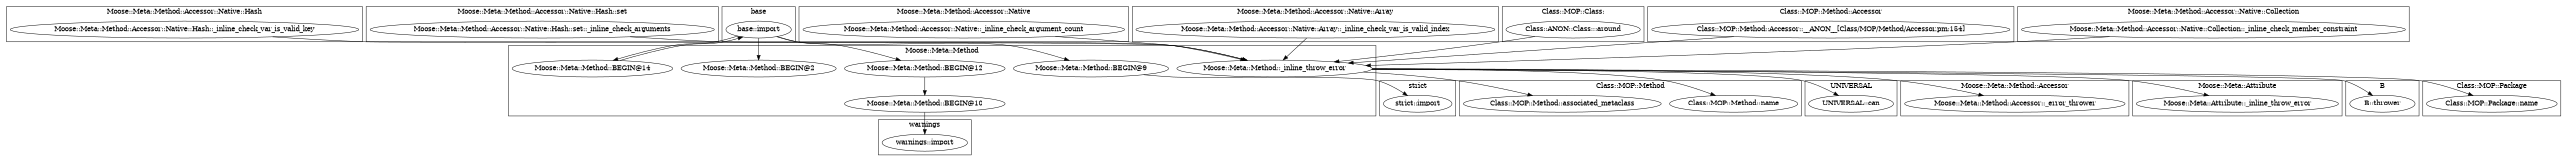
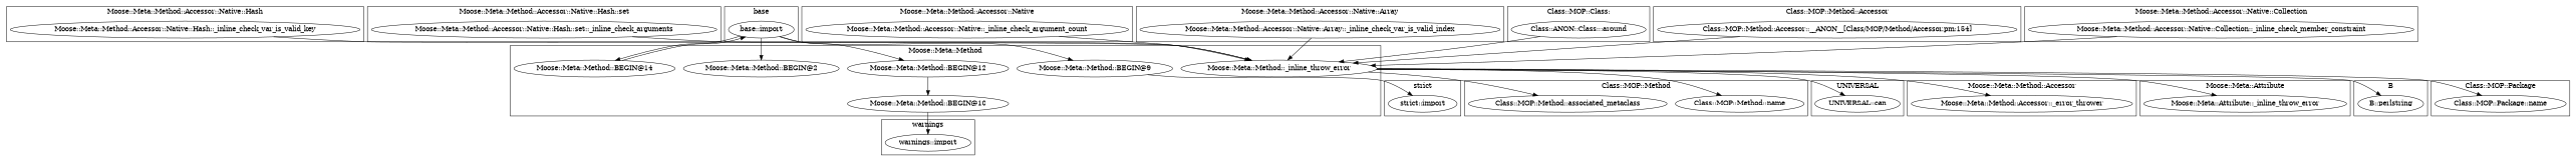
  digraph {
    "Moose::Meta::Method::Accessor::Native::Hash::_inline_check_var_is_valid_key"
    "Moose::Meta::Method::Accessor::Native::Hash::set::_inline_check_arguments"
    "Moose::Meta::Method::BEGIN@9"
    "Moose::Meta::Method::BEGIN@12"
    "Moose::Meta::Method::BEGIN@10"
    "Moose::Meta::Method::_inline_throw_error"
    "Moose::Meta::Method::BEGIN@14"
    "Moose::Meta::Method::BEGIN@2"
    "Moose::Meta::Method::Accessor::Native::_inline_check_argument_count"
    "Class::MOP::Method::name"
    "Class::MOP::Method::associated_metaclass"
    "Moose::Meta::Method::Accessor::Native::Array::_inline_check_var_is_valid_index"
    "UNIVERSAL::can"
    n14 [label="Class::ANON::Class:::around"]
    "Moose::Meta::Method::Accessor::_error_thrower"
    "warnings::import"
    "Class::MOP::Method::Accessor::__ANON__[Class/MOP/Method/Accessor.pm:154]"
    "base::import"
    "Moose::Meta::Attribute::_inline_throw_error"
    "Moose::Meta::Method::Accessor::Native::Collection::_inline_check_member_constraint"
-   "B::perlstring" [label="B::thrower"]
+   "B::perlstring"
    "strict::import"
    "Class::MOP::Package::name"
    subgraph cluster_1 {
      label="Moose::Meta::Method::Accessor::Native::Hash"
      "Moose::Meta::Method::Accessor::Native::Hash::_inline_check_var_is_valid_key"
    }
    subgraph cluster_2 {
      label="Moose::Meta::Method::Accessor::Native::Hash::set"
      "Moose::Meta::Method::Accessor::Native::Hash::set::_inline_check_arguments"
    }
    subgraph cluster_3 {
      label="Moose::Meta::Method"
      "Moose::Meta::Method::BEGIN@9"
      "Moose::Meta::Method::BEGIN@12"
      "Moose::Meta::Method::BEGIN@10"
      "Moose::Meta::Method::_inline_throw_error"
      "Moose::Meta::Method::BEGIN@14"
      "Moose::Meta::Method::BEGIN@2"
    }
    subgraph cluster_4 {
      label="Moose::Meta::Method::Accessor::Native"
      "Moose::Meta::Method::Accessor::Native::_inline_check_argument_count"
    }
    subgraph cluster_5 {
      label="Class::MOP::Method"
      "Class::MOP::Method::name"
      "Class::MOP::Method::associated_metaclass"
    }
    subgraph cluster_6 {
      label="Moose::Meta::Method::Accessor::Native::Array"
      "Moose::Meta::Method::Accessor::Native::Array::_inline_check_var_is_valid_index"
    }
    subgraph cluster_7 {
      label=UNIVERSAL
      "UNIVERSAL::can"
    }
    subgraph cluster_8 {
      label="Class::MOP::Class:"
      n14
    }
    subgraph cluster_9 {
      label="Moose::Meta::Method::Accessor"
      "Moose::Meta::Method::Accessor::_error_thrower"
    }
    subgraph cluster_10 {
      label=warnings
      "warnings::import"
    }
    subgraph cluster_11 {
      label="Class::MOP::Method::Accessor"
      "Class::MOP::Method::Accessor::__ANON__[Class/MOP/Method/Accessor.pm:154]"
    }
    subgraph cluster_12 {
      label=base
      "base::import"
    }
    subgraph cluster_13 {
      label="Moose::Meta::Attribute"
      "Moose::Meta::Attribute::_inline_throw_error"
    }
    subgraph cluster_14 {
      label="Moose::Meta::Method::Accessor::Native::Collection"
      "Moose::Meta::Method::Accessor::Native::Collection::_inline_check_member_constraint"
    }
    subgraph cluster_15 {
      label=B
      "B::perlstring"
    }
    subgraph cluster_16 {
      label="strict"
      "strict::import"
    }
    subgraph cluster_17 {
      label="Class::MOP::Package"
      "Class::MOP::Package::name"
    }
    "Moose::Meta::Method::Accessor::Native::Hash::_inline_check_var_is_valid_key" -> "Moose::Meta::Method::_inline_throw_error"
    "Moose::Meta::Method::Accessor::Native::Hash::set::_inline_check_arguments" -> "Moose::Meta::Method::_inline_throw_error"
    "Moose::Meta::Method::BEGIN@9" -> "strict::import"
    "Moose::Meta::Method::BEGIN@12" -> "Moose::Meta::Method::BEGIN@10"
    "Moose::Meta::Method::BEGIN@10" -> "warnings::import"
    "Moose::Meta::Method::_inline_throw_error" -> "Class::MOP::Method::name"
    "Moose::Meta::Method::_inline_throw_error" -> "Class::MOP::Method::associated_metaclass"
    "Moose::Meta::Method::_inline_throw_error" -> "UNIVERSAL::can"
    "Moose::Meta::Method::_inline_throw_error" -> "Moose::Meta::Method::Accessor::_error_thrower"
    "Moose::Meta::Method::_inline_throw_error" -> "Moose::Meta::Attribute::_inline_throw_error"
    "Moose::Meta::Method::_inline_throw_error" -> "B::perlstring"
    "Moose::Meta::Method::_inline_throw_error" -> "Class::MOP::Package::name"
    "Moose::Meta::Method::BEGIN@14" -> "base::import"
    "Moose::Meta::Method::Accessor::Native::_inline_check_argument_count" -> "Moose::Meta::Method::_inline_throw_error"
    "Moose::Meta::Method::Accessor::Native::Array::_inline_check_var_is_valid_index" -> "Moose::Meta::Method::_inline_throw_error"
    n14 -> "Moose::Meta::Method::_inline_throw_error"
    "Class::MOP::Method::Accessor::__ANON__[Class/MOP/Method/Accessor.pm:154]" -> "Moose::Meta::Method::_inline_throw_error"
    "base::import" -> "Moose::Meta::Method::BEGIN@9"
    "base::import" -> "Moose::Meta::Method::BEGIN@12"
    "base::import" -> "Moose::Meta::Method::BEGIN@14"
    "base::import" -> "Moose::Meta::Method::BEGIN@2"
    "Moose::Meta::Method::Accessor::Native::Collection::_inline_check_member_constraint" -> "Moose::Meta::Method::_inline_throw_error"
  }
